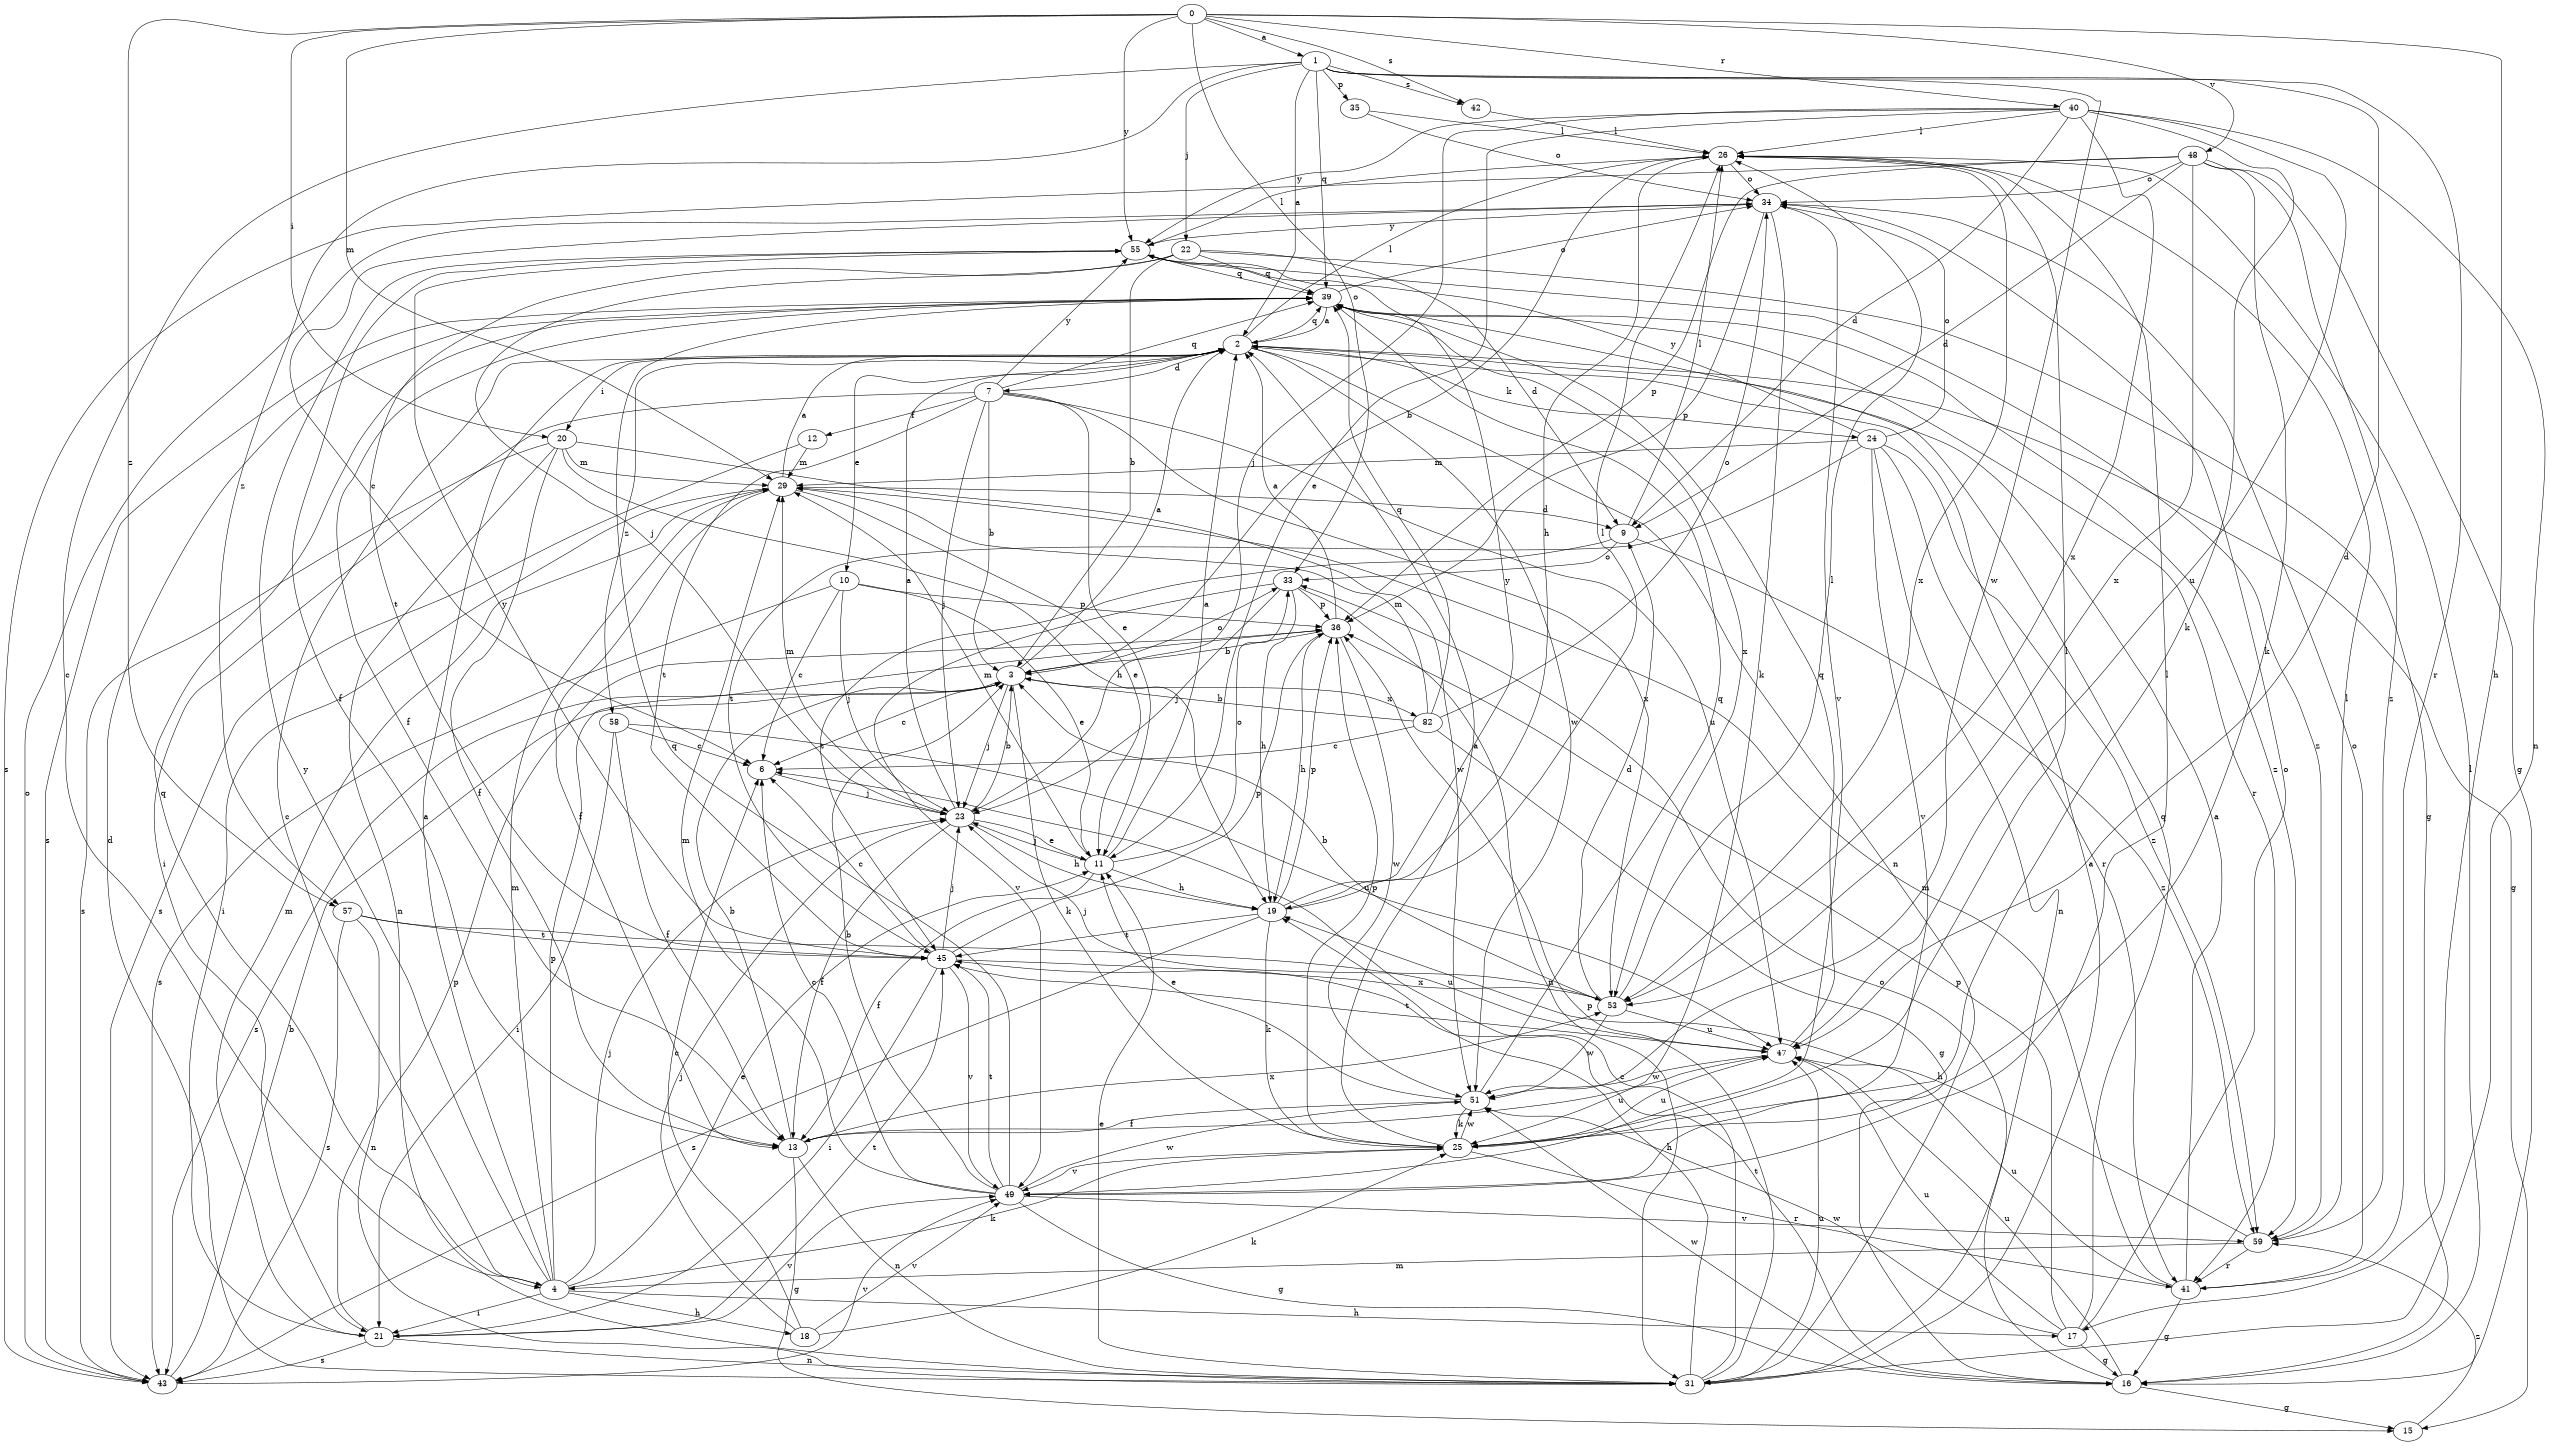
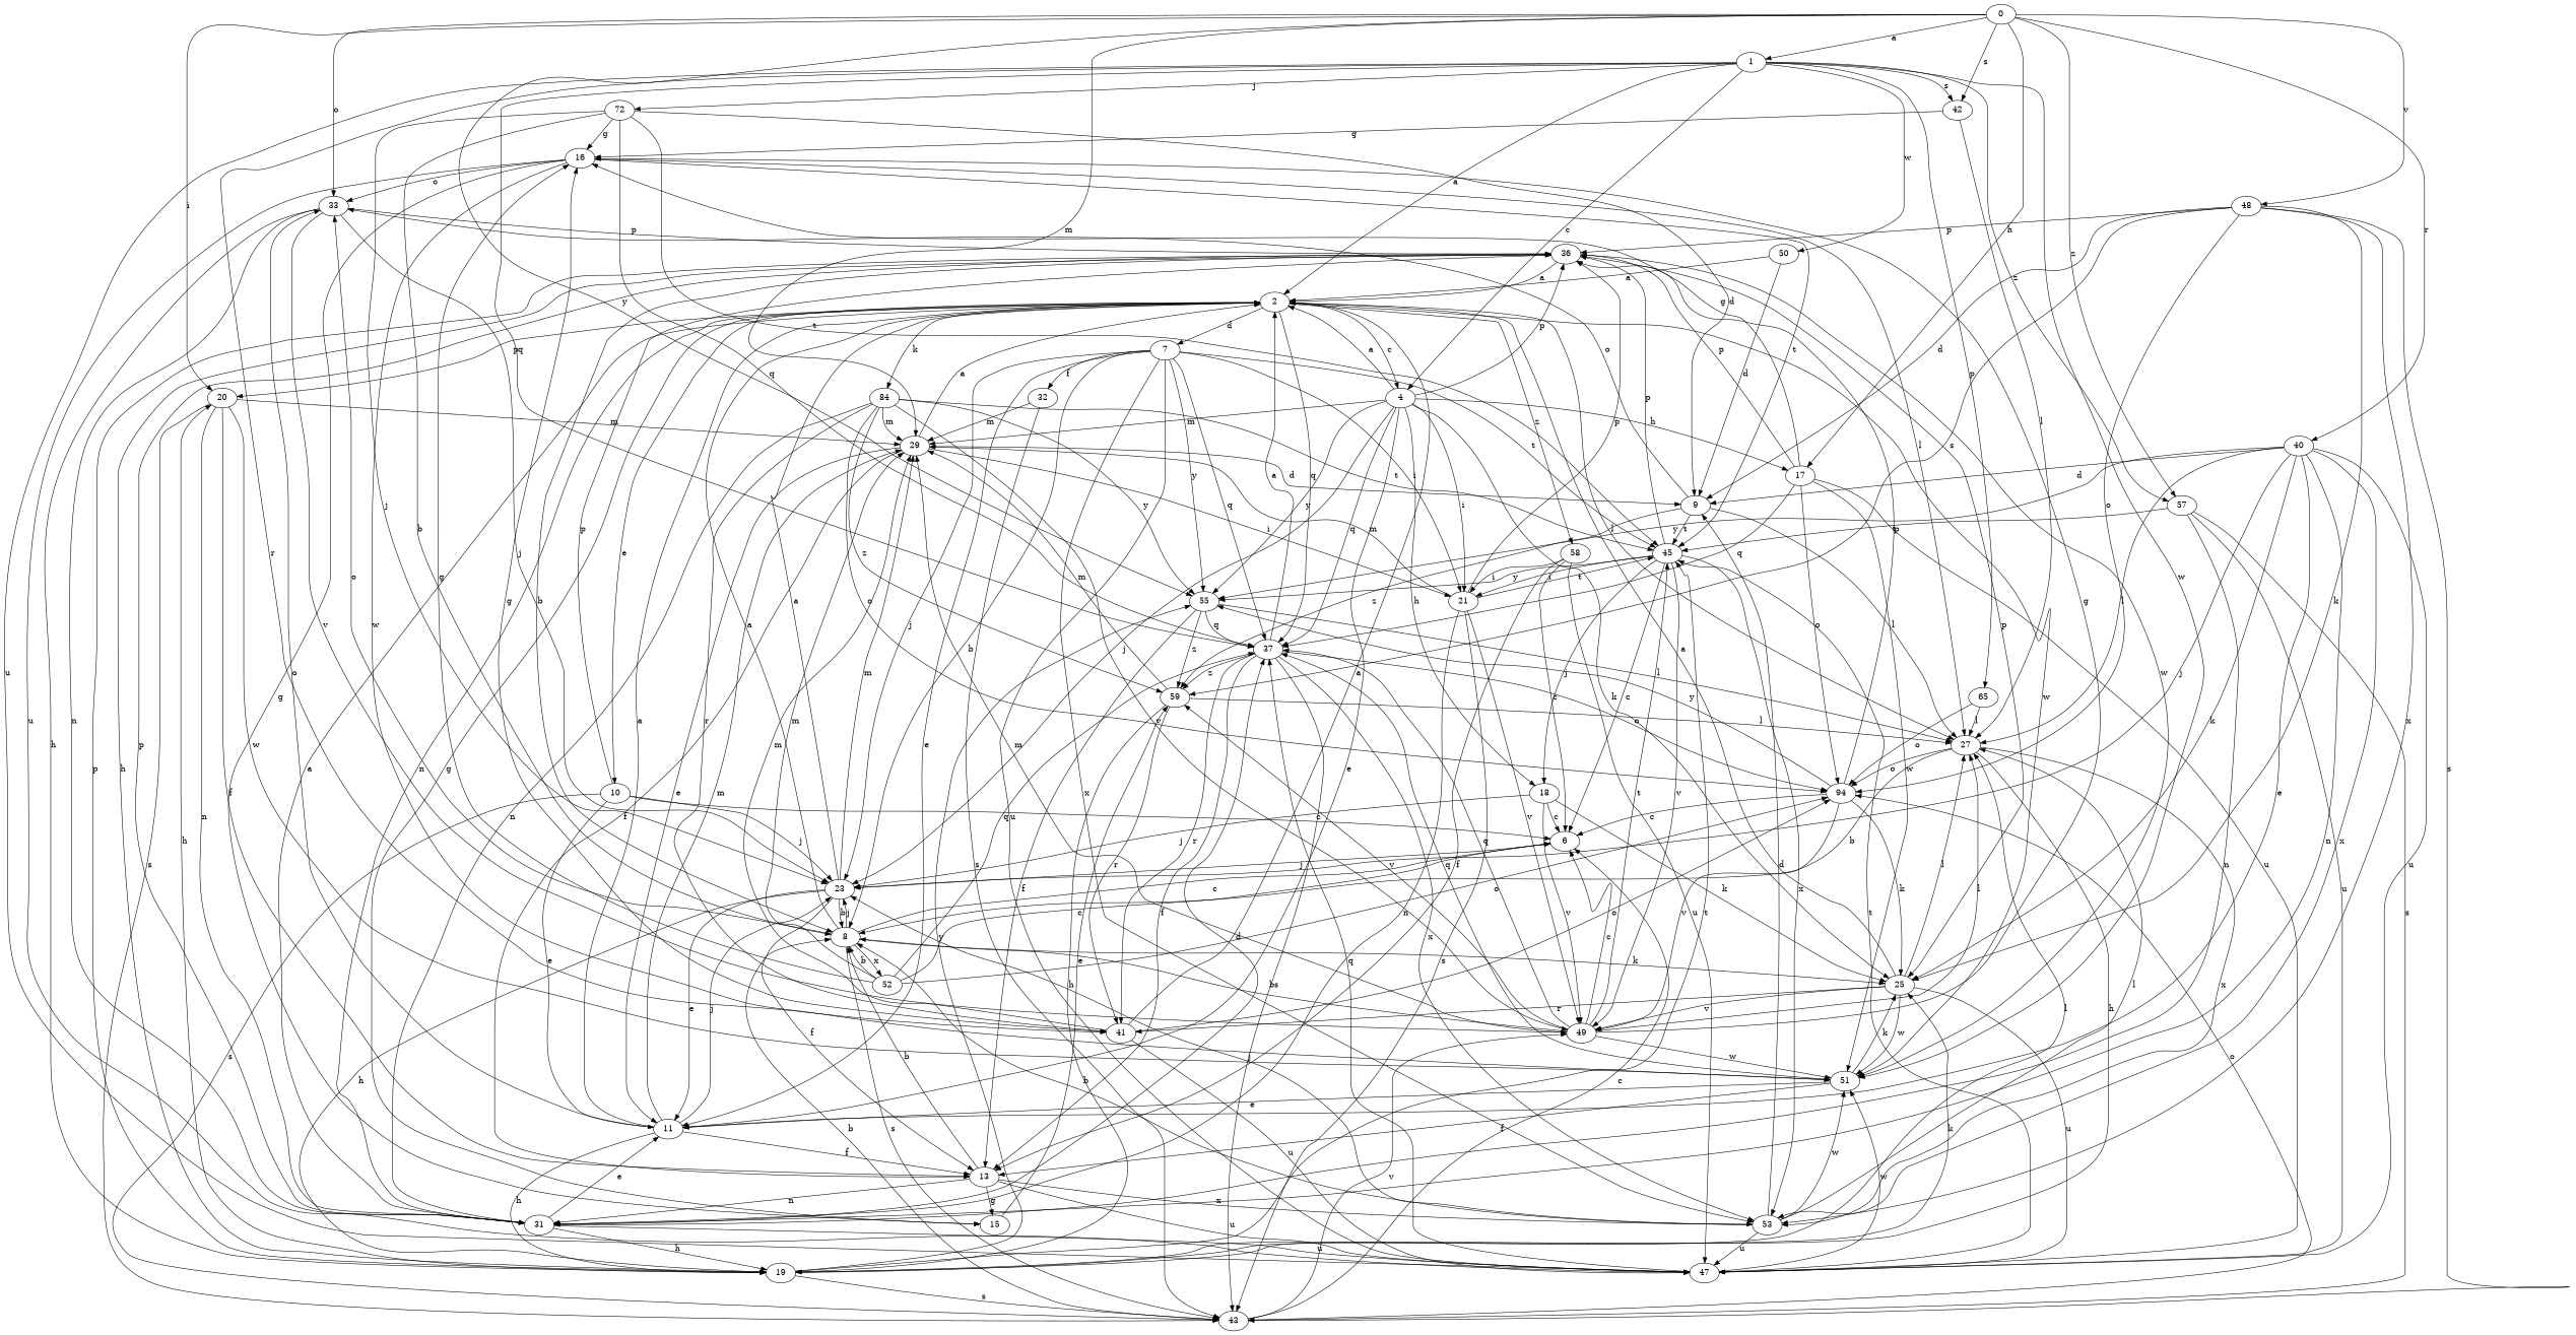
  strict digraph {
    0
    1
    17
    20
    29
    33
    40
    42
    48
    55
    57
    2
    4
-   22
-   35
-   39
+   22 [label=72]
+   35 [label=65]
+   39 [label=37]
    41
    47
+   50
    51
    36
    16
-   34
+   34 [label=94]
    31
    43
    13
    19
    11
    21
    9
    23
    49
-   27 [label=26]
+   27
    25
    53
    59
    45
    7
    10
    15
-   24
+   24 [label=84]
    58
    18
-   3
-   12
+   3 [label=8]
+   12 [label=32]
    6
-   52 [label=82]
+   52
    0 -> 1 [label=a]
    0 -> 17 [label=h]
    0 -> 20 [label=i]
    0 -> 29 [label=m]
    0 -> 33 [label=o]
    0 -> 40 [label=r]
    0 -> 42 [label=s]
    0 -> 48 [label=v]
    0 -> 55 [label=y]
    0 -> 57 [label=z]
    1 -> 42 [label=s]
    1 -> 57 [label=z]
    1 -> 2 [label=a]
    1 -> 4 [label=c]
    1 -> 22 [label=j]
    1 -> 35 [label=p]
    1 -> 39 [label=q]
    1 -> 41 [label=r]
-   1 -> 47 [label=d]
+   1 -> 47 [label=u]
+   1 -> 50 [label=w]
    1 -> 51 [label=w]
    17 -> 39 [label=q]
    17 -> 47 [label=u]
    17 -> 51 [label=w]
    17 -> 36 [label=p]
    17 -> 16 [label=g]
    17 -> 34 [label=o]
    20 -> 29 [label=m]
    20 -> 51 [label=w]
    20 -> 31 [label=n]
    20 -> 43 [label=s]
    20 -> 13 [label=f]
-   20 -> 19 [label=h]
+   19 -> 20 [label=h]
    29 -> 2 [label=a]
    29 -> 13 [label=f]
    29 -> 11 [label=e]
    29 -> 21 [label=i]
    29 -> 9 [label=d]
    33 -> 36 [label=p]
    33 -> 31 [label=n]
    33 -> 19 [label=h]
    33 -> 23 [label=j]
    33 -> 49 [label=v]
    40 -> 55 [label=y]
    40 -> 47 [label=u]
    40 -> 31 [label=n]
    40 -> 11 [label=e]
    40 -> 9 [label=d]
    40 -> 23 [label=j]
    40 -> 27 [label=l]
    40 -> 25 [label=k]
    40 -> 53 [label=x]
    42 -> 27 [label=l]
    48 -> 36 [label=p]
-   48 -> 16 [label=g]
+   42 -> 16 [label=g]
    48 -> 34 [label=o]
    48 -> 43 [label=s]
    48 -> 9 [label=d]
    48 -> 25 [label=k]
    48 -> 53 [label=x]
-   48 -> 59 [label=z]
+   48 -> 59 [label=s]
    55 -> 39 [label=q]
    55 -> 13 [label=f]
    55 -> 27 [label=l]
    55 -> 59 [label=z]
    57 -> 47 [label=u]
    57 -> 31 [label=n]
    57 -> 43 [label=s]
    57 -> 45 [label=t]
-   2 -> 20 [label=i]
+   2 -> 20 [label=p]
    2 -> 4 [label=c]
    2 -> 39 [label=q]
    2 -> 51 [label=w]
    2 -> 31 [label=n]
    2 -> 27 [label=l]
    2 -> 7 [label=d]
    2 -> 10 [label=e]
    2 -> 15 [label=g]
    2 -> 24 [label=k]
    2 -> 58 [label=z]
    4 -> 17 [label=h]
    4 -> 29 [label=m]
    4 -> 55 [label=y]
    4 -> 2 [label=a]
    4 -> 39 [label=q]
    4 -> 36 [label=p]
    4 -> 11 [label=e]
    4 -> 21 [label=i]
    4 -> 23 [label=j]
    4 -> 25 [label=k]
    4 -> 18 [label=h]
    22 -> 39 [label=q]
    22 -> 16 [label=g]
    22 -> 9 [label=d]
    22 -> 23 [label=j]
    22 -> 45 [label=t]
    22 -> 3 [label=b]
    35 -> 34 [label=o]
    35 -> 27 [label=l]
    39 -> 2 [label=a]
    39 -> 41 [label=r]
    39 -> 34 [label=o]
    39 -> 43 [label=s]
    39 -> 13 [label=f]
    39 -> 53 [label=x]
    39 -> 59 [label=z]
    41 -> 29 [label=m]
    41 -> 2 [label=a]
    41 -> 47 [label=u]
    41 -> 16 [label=g]
    41 -> 34 [label=o]
    47 -> 39 [label=q]
    47 -> 51 [label=w]
    47 -> 45 [label=t]
+   50 -> 2 [label=a]
+   50 -> 9 [label=d]
    51 -> 39 [label=q]
    51 -> 13 [label=f]
    51 -> 11 [label=e]
    51 -> 25 [label=k]
    36 -> 2 [label=a]
    36 -> 51 [label=w]
    36 -> 19 [label=h]
    36 -> 3 [label=b]
    16 -> 33 [label=o]
    16 -> 47 [label=u]
    16 -> 51 [label=w]
    16 -> 27 [label=l]
    16 -> 45 [label=t]
    16 -> 15 [label=g]
    34 -> 55 [label=y]
    34 -> 36 [label=p]
    34 -> 49 [label=v]
    34 -> 25 [label=k]
    34 -> 6 [label=c]
    31 -> 2 [label=a]
    31 -> 39 [label=d]
    31 -> 47 [label=u]
    31 -> 36 [label=p]
    31 -> 19 [label=h]
    31 -> 11 [label=e]
-   31 -> 6 [label=c]
+   43 -> 6 [label=c]
    43 -> 34 [label=o]
    43 -> 49 [label=v]
    43 -> 3 [label=b]
    13 -> 47 [label=u]
    13 -> 31 [label=n]
    13 -> 53 [label=x]
    13 -> 15 [label=g]
    13 -> 3 [label=b]
    19 -> 55 [label=y]
    19 -> 36 [label=p]
    19 -> 43 [label=s]
    19 -> 27 [label=l]
    19 -> 25 [label=k]
    19 -> 45 [label=t]
    11 -> 29 [label=m]
    11 -> 33 [label=o]
    11 -> 2 [label=a]
    11 -> 13 [label=f]
    11 -> 19 [label=h]
    11 -> 23 [label=j]
    21 -> 29 [label=m]
    21 -> 36 [label=p]
    21 -> 31 [label=n]
    21 -> 43 [label=s]
    21 -> 49 [label=v]
    21 -> 45 [label=t]
    9 -> 33 [label=o]
    9 -> 27 [label=l]
    9 -> 59 [label=z]
    9 -> 45 [label=t]
    23 -> 29 [label=m]
    23 -> 2 [label=a]
    23 -> 13 [label=f]
    23 -> 19 [label=h]
    23 -> 11 [label=e]
    23 -> 3 [label=b]
    49 -> 29 [label=m]
    49 -> 39 [label=q]
    49 -> 51 [label=w]
    49 -> 16 [label=g]
    49 -> 27 [label=l]
    49 -> 59 [label=v]
    49 -> 45 [label=t]
    49 -> 3 [label=b]
    49 -> 6 [label=c]
    27 -> 34 [label=o]
    27 -> 19 [label=h]
    27 -> 53 [label=x]
    27 -> 3 [label=b]
    25 -> 2 [label=a]
    25 -> 41 [label=r]
    25 -> 47 [label=u]
    25 -> 51 [label=w]
-   25 -> 36 [label=p]
+   36 -> 25 [label=p]
    25 -> 49 [label=v]
    25 -> 27 [label=l]
    53 -> 47 [label=u]
    53 -> 51 [label=w]
    53 -> 9 [label=d]
    53 -> 23 [label=j]
    53 -> 27 [label=l]
    53 -> 3 [label=b]
-   59 -> 4 [label=m]
+   59 -> 29 [label=m]
    59 -> 41 [label=r]
    59 -> 19 [label=h]
    59 -> 27 [label=l]
    45 -> 55 [label=y]
    45 -> 36 [label=p]
    45 -> 21 [label=i]
-   45 -> 23 [label=j]
+   45 -> 18 [label=j]
    45 -> 49 [label=v]
    45 -> 53 [label=x]
    45 -> 6 [label=c]
    7 -> 55 [label=y]
    7 -> 39 [label=q]
    7 -> 47 [label=u]
    7 -> 11 [label=e]
    7 -> 21 [label=i]
    7 -> 23 [label=j]
    7 -> 53 [label=x]
    7 -> 45 [label=t]
    7 -> 3 [label=b]
    7 -> 12 [label=f]
    10 -> 36 [label=p]
    10 -> 43 [label=s]
    10 -> 11 [label=e]
    10 -> 23 [label=j]
    10 -> 6 [label=c]
-   15 -> 59 [label=z]
+   15 -> 59 [label=e]
    24 -> 29 [label=m]
    24 -> 55 [label=y]
    24 -> 41 [label=r]
    24 -> 34 [label=o]
    24 -> 31 [label=n]
    24 -> 49 [label=v]
    24 -> 59 [label=z]
    24 -> 45 [label=t]
    58 -> 47 [label=u]
    58 -> 13 [label=f]
    58 -> 21 [label=i]
    58 -> 6 [label=c]
    18 -> 23 [label=j]
    18 -> 49 [label=v]
    18 -> 25 [label=k]
    18 -> 6 [label=c]
    3 -> 33 [label=o]
    3 -> 2 [label=a]
    3 -> 43 [label=s]
    3 -> 23 [label=j]
    3 -> 25 [label=k]
    3 -> 6 [label=c]
    3 -> 52 [label=x]
    12 -> 29 [label=m]
    12 -> 43 [label=s]
    6 -> 23 [label=j]
    52 -> 29 [label=m]
    52 -> 39 [label=q]
    52 -> 16 [label=g]
    52 -> 34 [label=o]
    52 -> 3 [label=b]
    52 -> 6 [label=c]
  }
